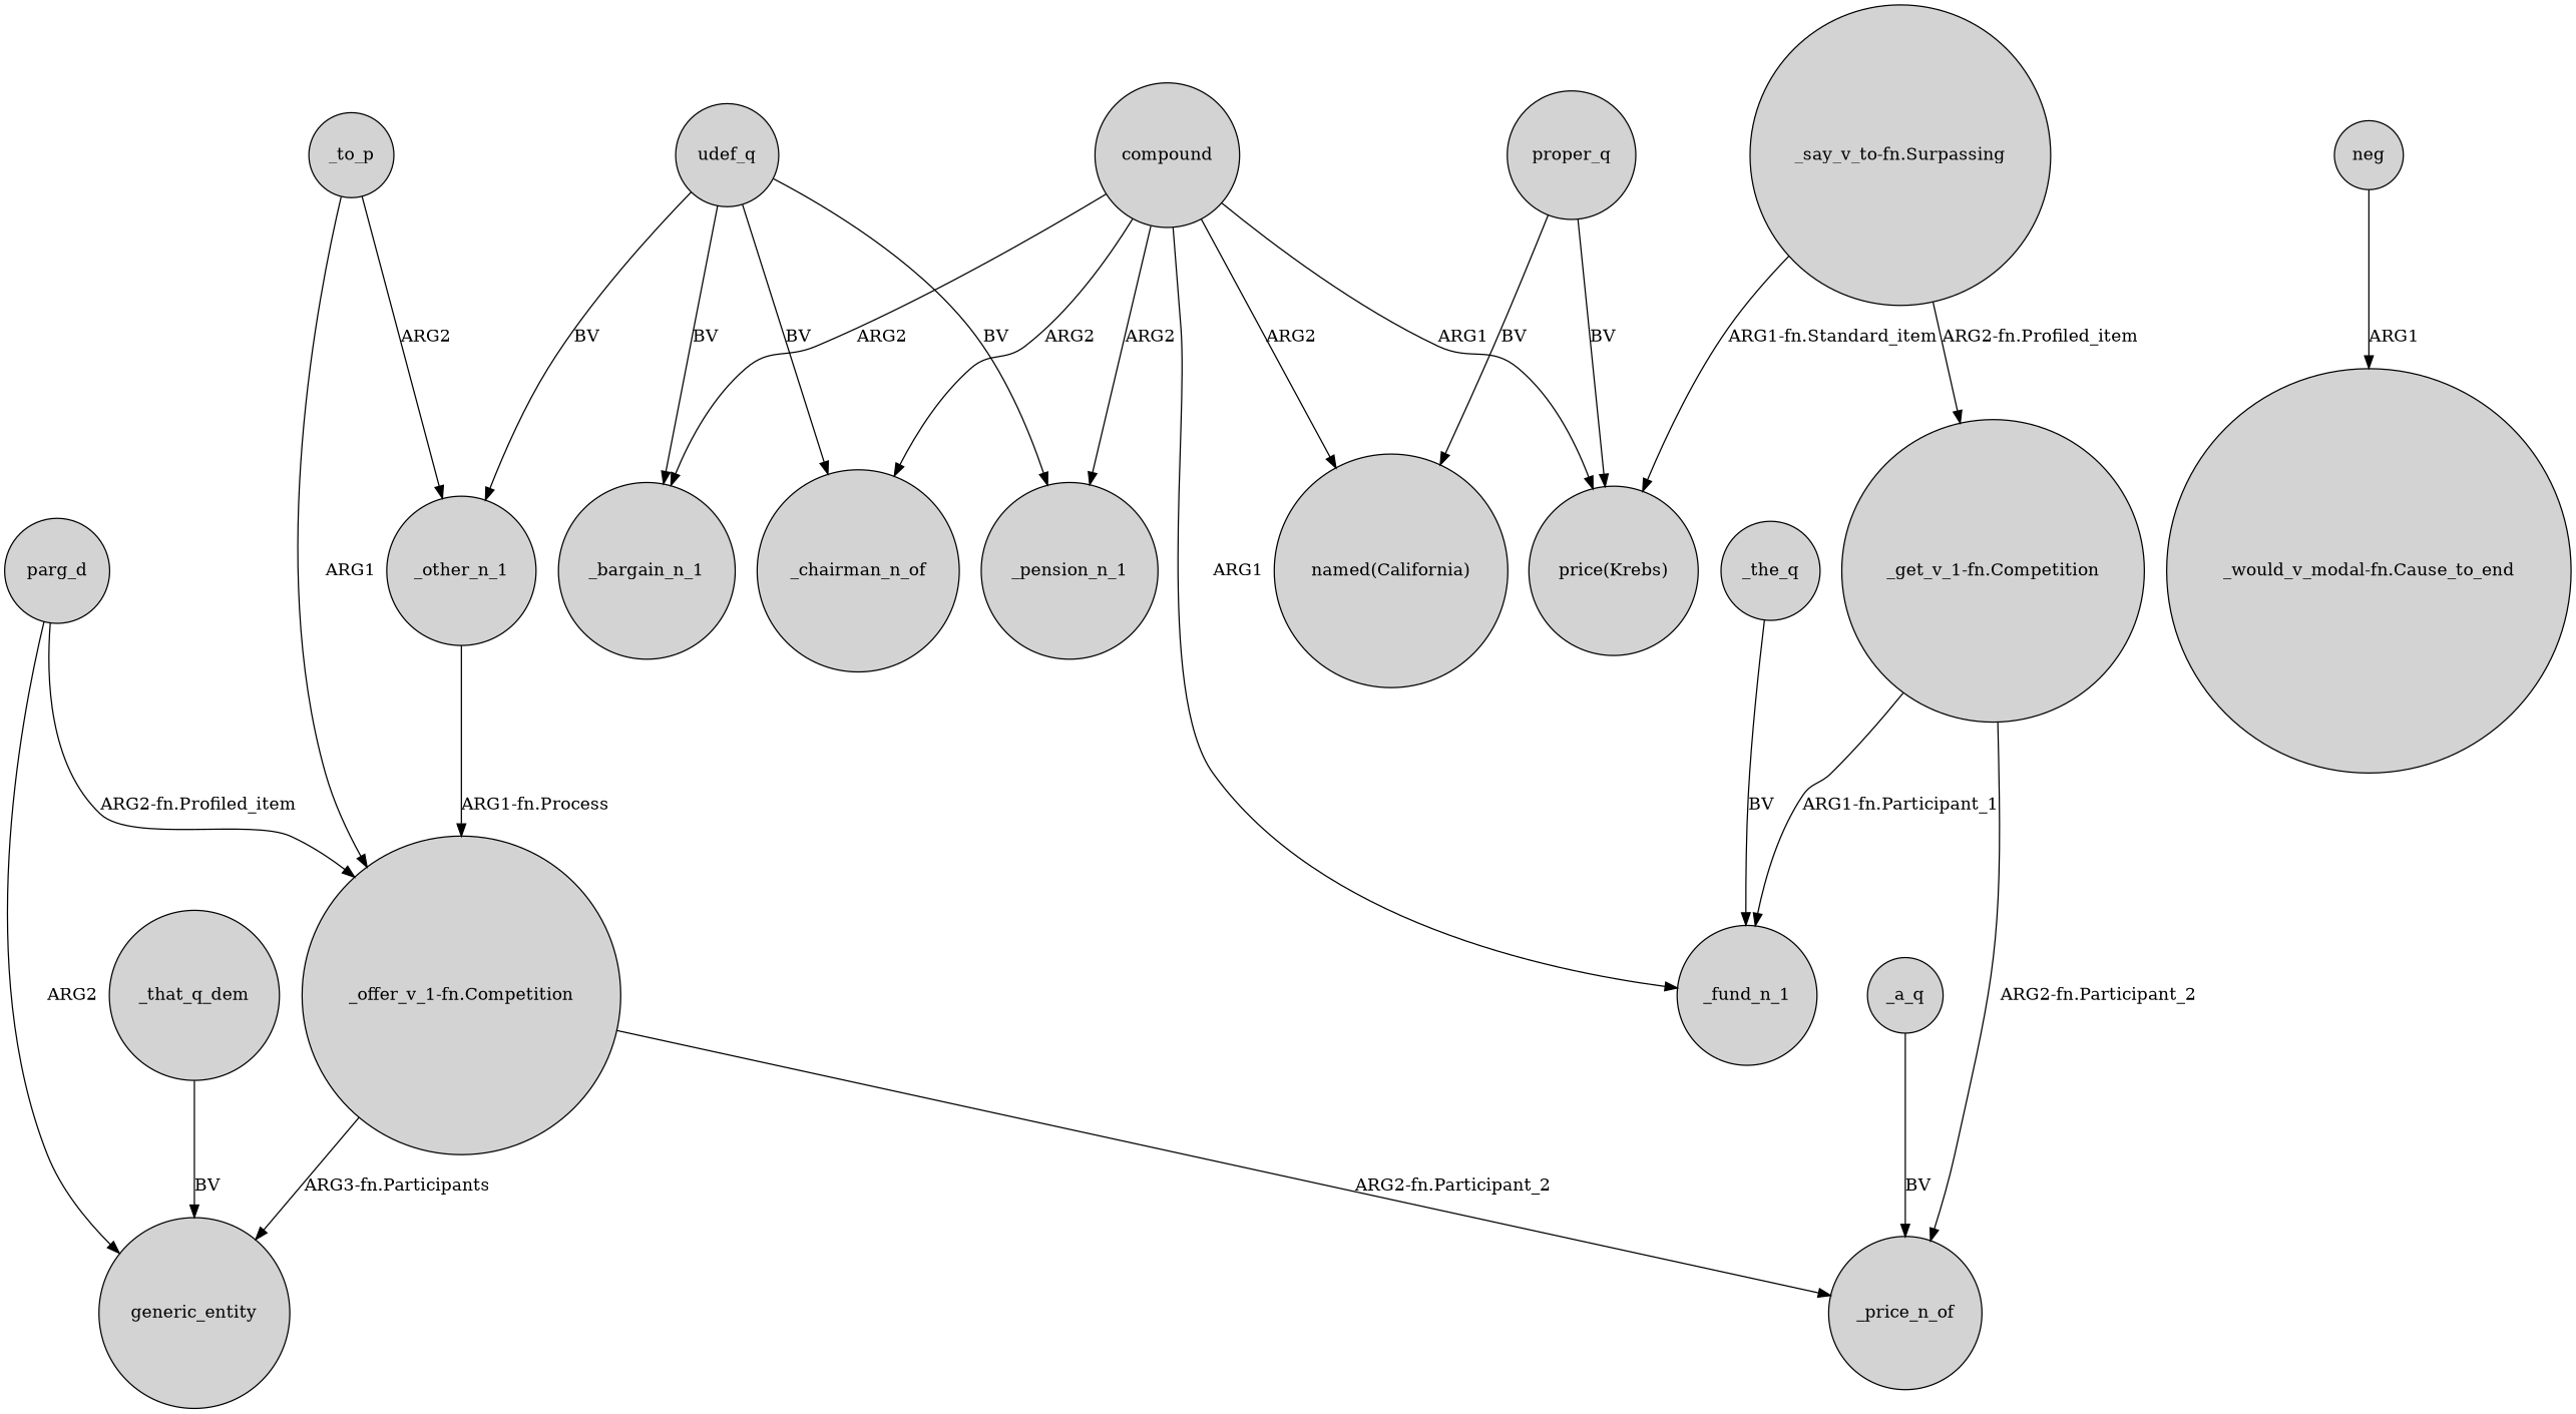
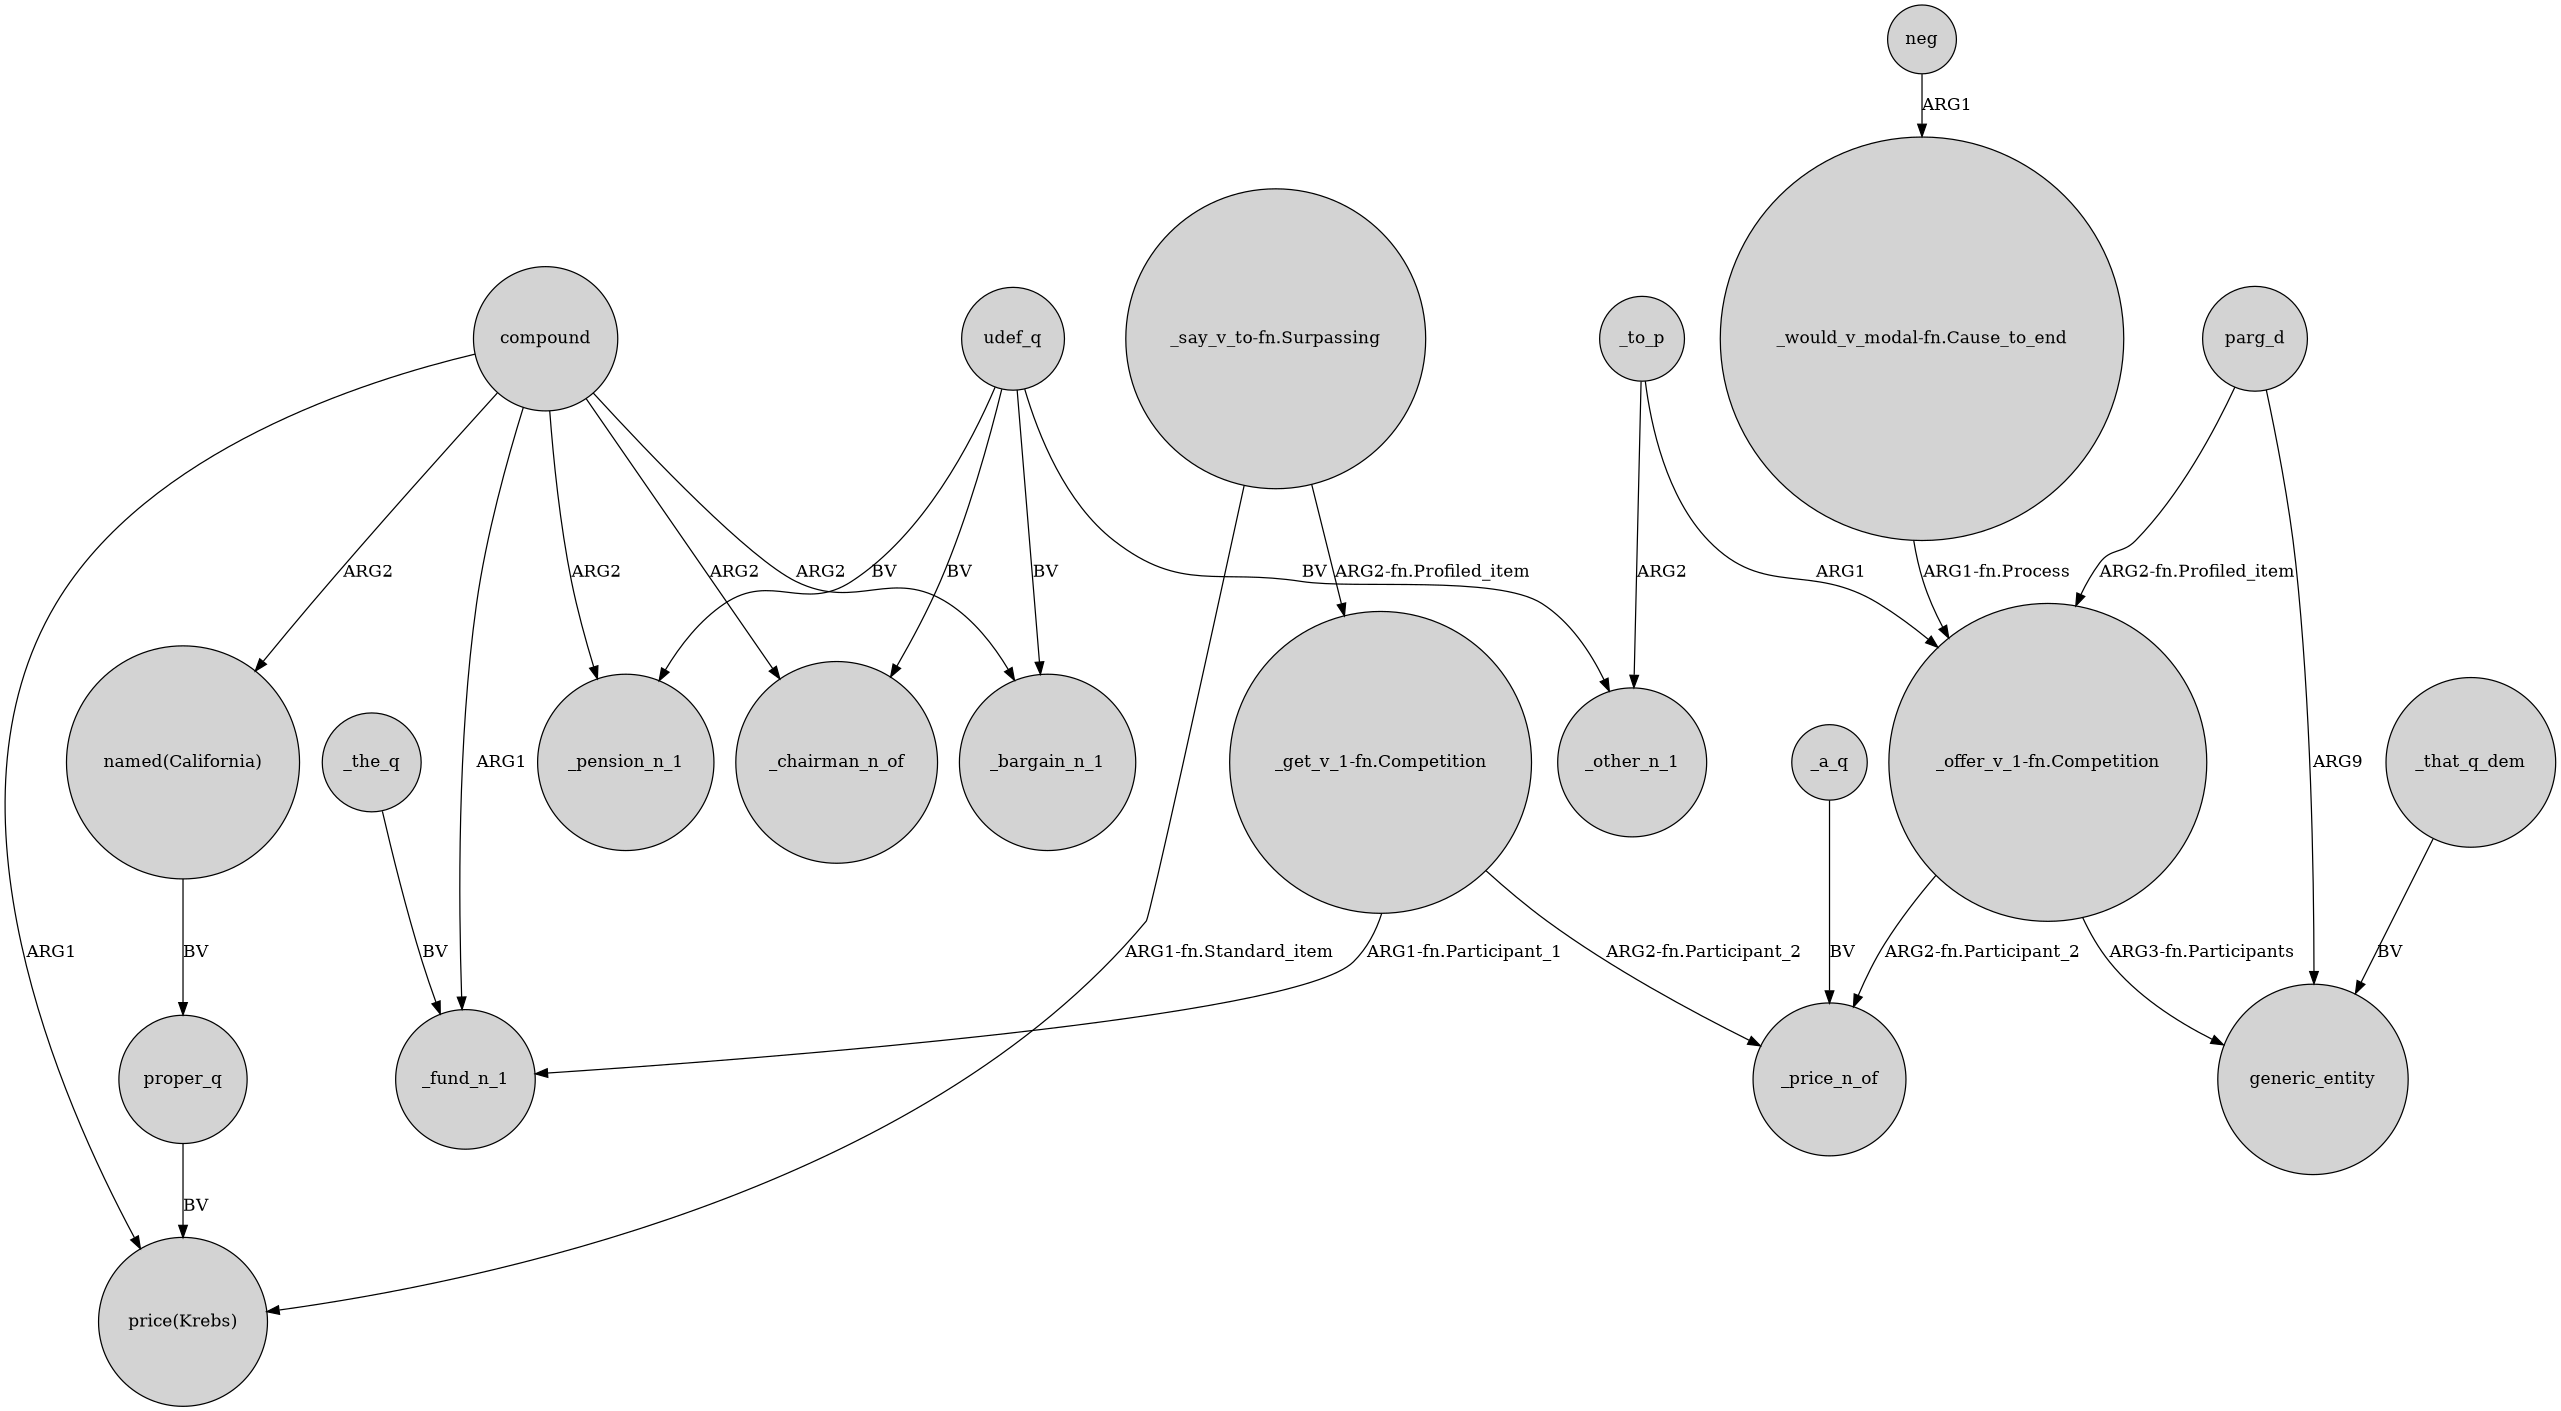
  digraph {
    node [shape=circle style=filled]
    compound
    _chairman_n_of
    _fund_n_1
    n4 [label="price(Krebs)"]
    "named(California)"
    _bargain_n_1
    _pension_n_1
    _to_p
    "_offer_v_1-fn.Competition"
    _other_n_1
    _price_n_of
    generic_entity
    _the_q
    "_say_v_to-fn.Surpassing"
    "_get_v_1-fn.Competition"
    udef_q
    parg_d
    "_would_v_modal-fn.Cause_to_end"
    proper_q
    neg
    _that_q_dem
    _a_q
    compound -> _chairman_n_of [label=ARG2]
    compound -> _fund_n_1 [label=ARG1]
    compound -> n4 [label=ARG1]
    compound -> "named(California)" [label=ARG2]
    compound -> _bargain_n_1 [label=ARG2]
    compound -> _pension_n_1 [label=ARG2]
    _to_p -> "_offer_v_1-fn.Competition" [label=ARG1]
    _to_p -> _other_n_1 [label=ARG2]
    "_offer_v_1-fn.Competition" -> _price_n_of [label="ARG2-fn.Participant_2"]
    "_offer_v_1-fn.Competition" -> generic_entity [label="ARG3-fn.Participants"]
    _the_q -> _fund_n_1 [label=BV]
    "_say_v_to-fn.Surpassing" -> n4 [label="ARG1-fn.Standard_item"]
    "_say_v_to-fn.Surpassing" -> "_get_v_1-fn.Competition" [label="ARG2-fn.Profiled_item"]
    "_get_v_1-fn.Competition" -> _fund_n_1 [label="ARG1-fn.Participant_1"]
    "_get_v_1-fn.Competition" -> _price_n_of [label="ARG2-fn.Participant_2"]
    udef_q -> _chairman_n_of [label=BV]
    udef_q -> _bargain_n_1 [label=BV]
    udef_q -> _pension_n_1 [label=BV]
    udef_q -> _other_n_1 [label=BV]
    parg_d -> "_offer_v_1-fn.Competition" [label="ARG2-fn.Profiled_item"]
-   parg_d -> generic_entity [label=ARG2]
-   _other_n_1 -> "_offer_v_1-fn.Competition" [label="ARG1-fn.Process"]
+   parg_d -> generic_entity [label=ARG9]
+   "_would_v_modal-fn.Cause_to_end" -> "_offer_v_1-fn.Competition" [label="ARG1-fn.Process"]
    proper_q -> n4 [label=BV]
-   proper_q -> "named(California)" [label=BV]
+   "named(California)" -> proper_q [label=BV]
    neg -> "_would_v_modal-fn.Cause_to_end" [label=ARG1]
    _that_q_dem -> generic_entity [label=BV]
    _a_q -> _price_n_of [label=BV]
  }
